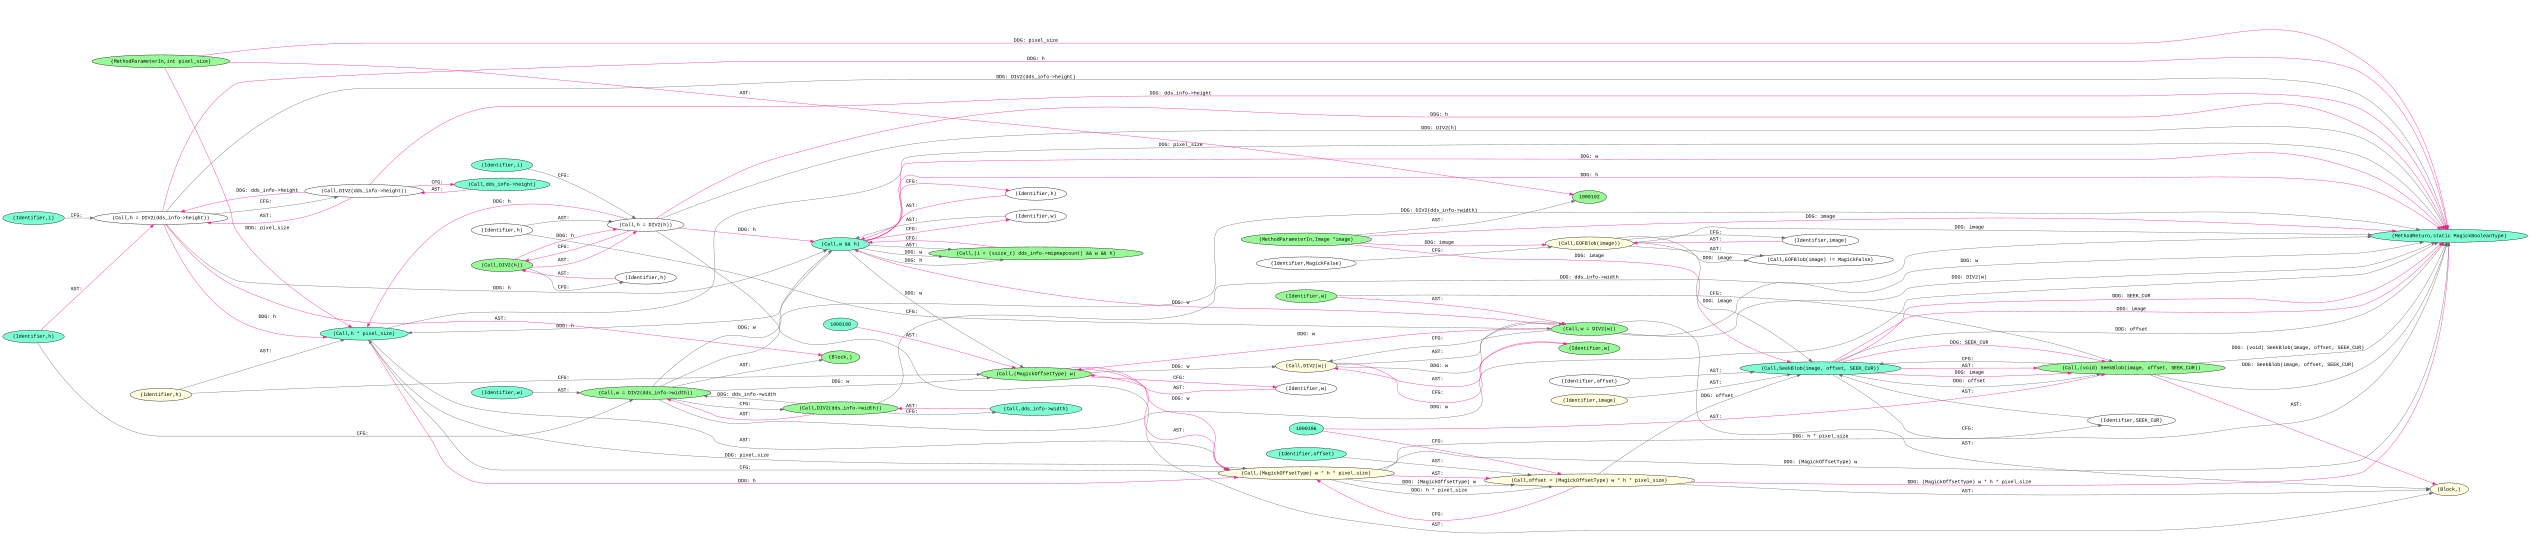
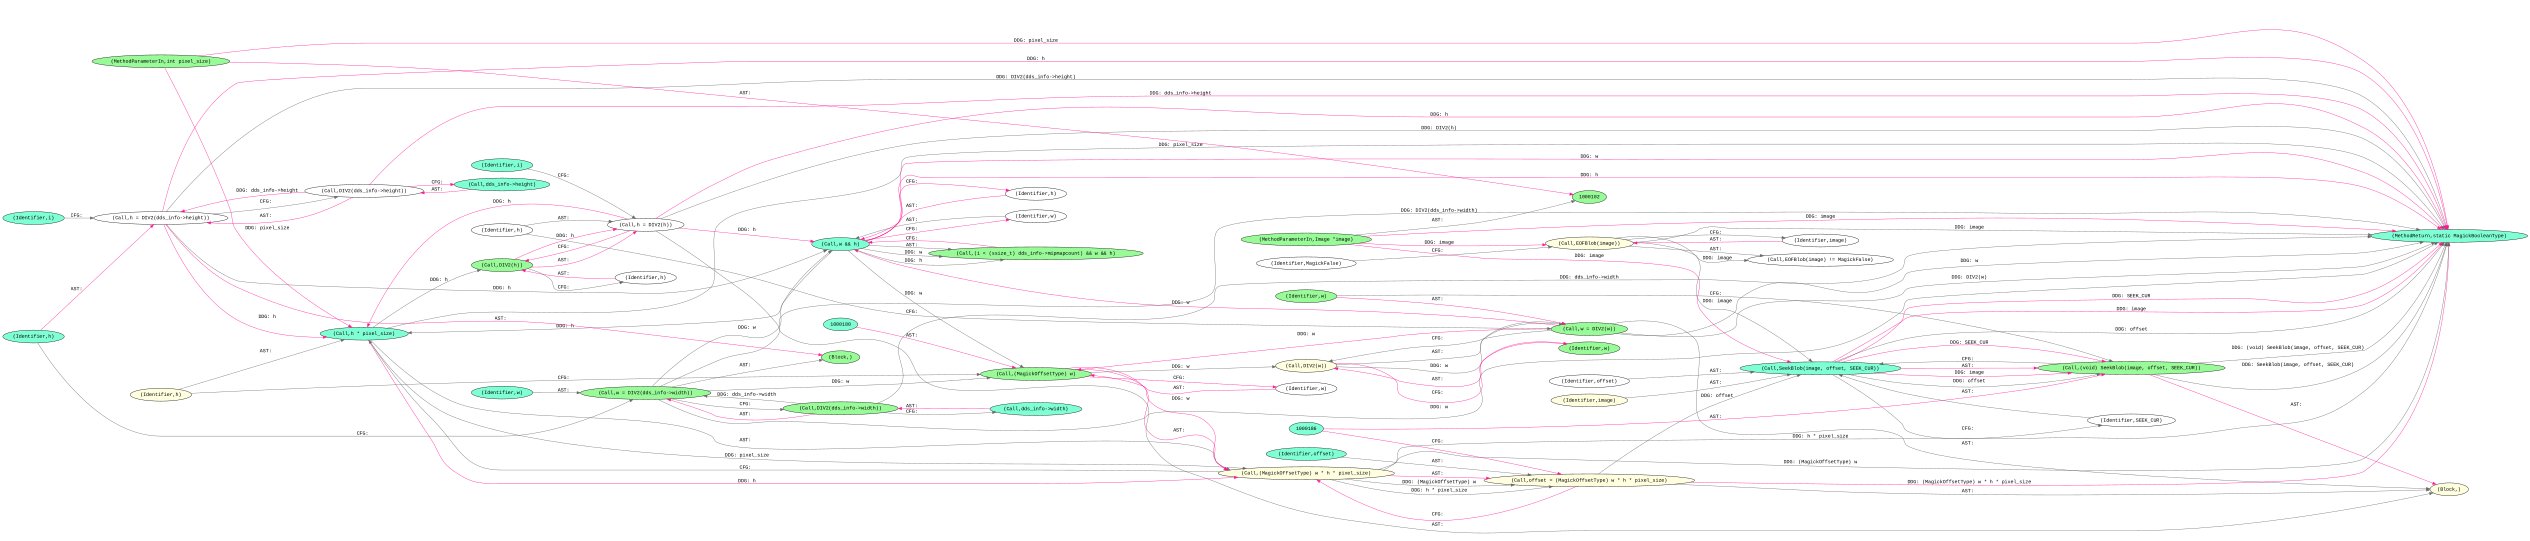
  digraph {
    fontname="Liberation Mono"
    rankdir=LR
    node [fillcolor=aquamarine fontname="Liberation Mono" style=filled]
    edge [color=gray40 fontname="Liberation Mono"]
    n1 [label="(Call,SeekBlob(image, offset, SEEK_CUR))"]
    n2 [fillcolor=palegreen label="(Call,(void) SeekBlob(image, offset, SEEK_CUR))"]
    n3 [label="(MethodReturn,static MagickBooleanType)"]
    n4 [fillcolor=white label="(Identifier,SEEK_CUR)"]
    n5 [fillcolor=lightyellow label="(Block,)"]
    n6 [fillcolor=lightyellow label="(Call,EOFBlob(image))"]
    n7 [fillcolor=white label="(Call,EOFBlob(image) != MagickFalse)"]
    n8 [fillcolor=white label="(Identifier,image)"]
    n9 [fillcolor=palegreen label="(MethodParameterIn,Image *image)"]
    1000102 [fillcolor=palegreen]
    n11 [fillcolor=lightyellow label="(Call,offset = (MagickOffsetType) w * h * pixel_size)"]
    n12 [fillcolor=lightyellow label="(Call,(MagickOffsetType) w * h * pixel_size)"]
    n13 [label="(Call,h * pixel_size)"]
    n14 [fillcolor=palegreen label="(Call,DIV2(h))"]
    n15 [fillcolor=palegreen label="(Call,(MagickOffsetType) w)"]
    n16 [fillcolor=lightyellow label="(Call,DIV2(w))"]
    n17 [fillcolor=white label="(Identifier,w)"]
    n18 [fillcolor=palegreen label="(Call,w = DIV2(w))"]
    n19 [fillcolor=palegreen label="(Identifier,w)"]
    n20 [label="(Call,w && h)"]
    n21 [fillcolor=white label="(Identifier,w)"]
    n22 [fillcolor=palegreen label="(Call,(i < (ssize_t) dds_info->mipmapcount) && w && h)"]
    n23 [fillcolor=white label="(Identifier,h)"]
    n24 [fillcolor=palegreen label="(Call,w = DIV2(dds_info->width))"]
    n25 [fillcolor=palegreen label="(Call,DIV2(dds_info->width))"]
    n26 [fillcolor=palegreen label="(Block,)"]
    n27 [label="(Call,dds_info->width)"]
    n28 [fillcolor=white label="(Call,h = DIV2(dds_info->height))"]
    n29 [fillcolor=white label="(Call,DIV2(dds_info->height))"]
    n30 [label="(Call,dds_info->height)"]
    n31 [fillcolor=white label="(Call,h = DIV2(h))"]
    n32 [fillcolor=white label="(Identifier,h)"]
    n33 [fillcolor=palegreen label="(MethodParameterIn,int pixel_size)"]
    n34 [label="(Identifier,w)"]
    n35 [label="(Identifier,h)"]
    n36 [label="(Identifier,i)"]
    n37 [fillcolor=white label="(Identifier,offset)"]
    n38 [label="(Identifier,offset)"]
    n39 [fillcolor=palegreen label="(Identifier,w)"]
    n40 [fillcolor=lightyellow label="(Identifier,image)"]
    n41 [fillcolor=lightyellow label="(Identifier,h)"]
    n42 [fillcolor=white label="(Identifier,MagickFalse)"]
    n43 [fillcolor=white label="(Identifier,h)"]
    n44 [label="(Identifier,i)"]
    1000186
    1000180
    n1 -> n2 [color=deeppink label="AST: "]
    n1 -> n2 [color=deeppink label="DDG: image"]
    n1 -> n2 [label="DDG: offset"]
    n1 -> n2 [color=deeppink label="DDG: SEEK_CUR"]
    n1 -> n3 [color=deeppink label="DDG: SEEK_CUR"]
    n1 -> n3 [color=deeppink label="DDG: image"]
    n1 -> n3 [label="DDG: offset"]
    n1 -> n4 [label="CFG: "]
    n2 -> n1 [label="CFG: "]
    n2 -> n3 [label="DDG: (void) SeekBlob(image, offset, SEEK_CUR)"]
    n2 -> n3 [label="DDG: SeekBlob(image, offset, SEEK_CUR)"]
    n2 -> n5 [color=deeppink label="AST: "]
    n4 -> n1 [label="AST: "]
    n6 -> n1 [label="DDG: image"]
    n6 -> n3 [label="DDG: image"]
    n6 -> n7 [label="AST: "]
    n6 -> n7 [label="DDG: image"]
    n6 -> n8 [label="CFG: "]
    n8 -> n6 [color=deeppink label="AST: "]
    n9 -> n1 [color=deeppink label="DDG: image"]
    n9 -> n3 [color=deeppink label="DDG: image"]
    n9 -> n6 [color=deeppink label="DDG: image"]
    n9 -> 1000102 [label="AST: "]
    n11 -> n1 [label="DDG: offset"]
    n11 -> n3 [color=deeppink label="DDG: (MagickOffsetType) w * h * pixel_size"]
    n11 -> n5 [label="AST: "]
    n11 -> n12 [color=deeppink label="CFG: "]
    n12 -> n3 [label="DDG: h * pixel_size"]
    n12 -> n3 [label="DDG: (MagickOffsetType) w"]
    n12 -> n11 [color=deeppink label="AST: "]
    n12 -> n11 [label="DDG: (MagickOffsetType) w"]
    n12 -> n11 [label="DDG: h * pixel_size"]
    n12 -> n13 [label="CFG: "]
    n13 -> n3 [label="DDG: pixel_size"]
    n13 -> n12 [label="AST: "]
    n13 -> n12 [color=deeppink label="DDG: h"]
    n13 -> n12 [label="DDG: pixel_size"]
+   n13 -> n14 [label="DDG: h"]
    n14 -> n31 [color=deeppink label="AST: "]
    n14 -> n31 [color=deeppink label="DDG: h"]
    n14 -> n32 [label="CFG: "]
    n15 -> n12 [color=deeppink label="AST: "]
    n15 -> n12 [color=deeppink label="DDG: w"]
    n15 -> n16 [label="DDG: w"]
    n15 -> n17 [color=deeppink label="CFG: "]
    n16 -> n18 [label="AST: "]
    n16 -> n18 [label="DDG: w"]
    n16 -> n19 [color=deeppink label="CFG: "]
    n17 -> n15 [color=deeppink label="AST: "]
    n18 -> n3 [label="DDG: DIV2(w)"]
    n18 -> n3 [label="DDG: w"]
    n18 -> n5 [label="AST: "]
    n18 -> n15 [color=deeppink label="DDG: w"]
    n18 -> n16 [label="CFG: "]
    n18 -> n20 [color=deeppink label="DDG: w"]
    n19 -> n16 [color=deeppink label="AST: "]
    n20 -> n3 [color=deeppink label="DDG: w"]
    n20 -> n3 [color=deeppink label="DDG: h"]
    n20 -> n13 [label="DDG: h"]
    n20 -> n15 [label="DDG: w"]
    n20 -> n21 [color=deeppink label="CFG: "]
    n20 -> n22 [label="AST: "]
    n20 -> n22 [label="DDG: w"]
    n20 -> n22 [label="DDG: h"]
    n20 -> n23 [color=deeppink label="CFG: "]
    n21 -> n20 [label="AST: "]
    n22 -> n20 [color=deeppink label="CFG: "]
    n23 -> n20 [color=deeppink label="AST: "]
    n24 -> n3 [label="DDG: DIV2(dds_info->width)"]
    n24 -> n3 [label="DDG: w"]
    n24 -> n15 [label="DDG: w"]
    n24 -> n20 [label="DDG: w"]
    n24 -> n25 [label="CFG: "]
    n24 -> n26 [label="AST: "]
    n25 -> n3 [label="DDG: dds_info->width"]
    n25 -> n24 [color=deeppink label="AST: "]
    n25 -> n24 [label="DDG: dds_info->width"]
    n25 -> n27 [label="CFG: "]
    n27 -> n25 [color=deeppink label="AST: "]
    n28 -> n3 [color=deeppink label="DDG: h"]
    n28 -> n3 [label="DDG: DIV2(dds_info->height)"]
    n28 -> n13 [color=deeppink label="DDG: h"]
    n28 -> n20 [label="DDG: h"]
    n28 -> n26 [color=deeppink label="AST: "]
    n28 -> n29 [label="CFG: "]
    n29 -> n3 [color=deeppink label="DDG: dds_info->height"]
    n29 -> n28 [color=deeppink label="AST: "]
    n29 -> n28 [color=deeppink label="DDG: dds_info->height"]
    n29 -> n30 [color=deeppink label="CFG: "]
    n30 -> n29 [color=deeppink label="AST: "]
    n31 -> n3 [label="DDG: DIV2(h)"]
    n31 -> n3 [color=deeppink label="DDG: h"]
    n31 -> n5 [label="AST: "]
    n31 -> n13 [color=deeppink label="DDG: h"]
    n31 -> n14 [color=deeppink label="CFG: "]
    n31 -> n20 [color=deeppink label="DDG: h"]
    n32 -> n14 [color=deeppink label="AST: "]
    n33 -> n3 [color=deeppink label="DDG: pixel_size"]
    n33 -> 1000102 [color=deeppink label="AST: "]
    n33 -> n13 [color=deeppink label="DDG: pixel_size"]
    n34 -> n24 [label="AST: "]
    n35 -> n24 [label="CFG: "]
    n35 -> n28 [color=deeppink label="AST: "]
    n36 -> n28 [label="CFG: "]
    n37 -> n1 [label="AST: "]
    n38 -> n11 [label="AST: "]
    n39 -> n2 [label="CFG: "]
    n39 -> n18 [color=deeppink label="AST: "]
    n40 -> n1 [label="AST: "]
    n41 -> n13 [label="AST: "]
    n41 -> n15 [label="CFG: "]
    n42 -> n6 [label="CFG: "]
    n43 -> n18 [label="CFG: "]
    n43 -> n31 [label="AST: "]
    n44 -> n31 [label="CFG: "]
    1000186 -> n2 [color=deeppink label="AST: "]
    1000186 -> n11 [color=deeppink label="CFG: "]
    1000180 -> n15 [color=deeppink label="AST: "]
  }
